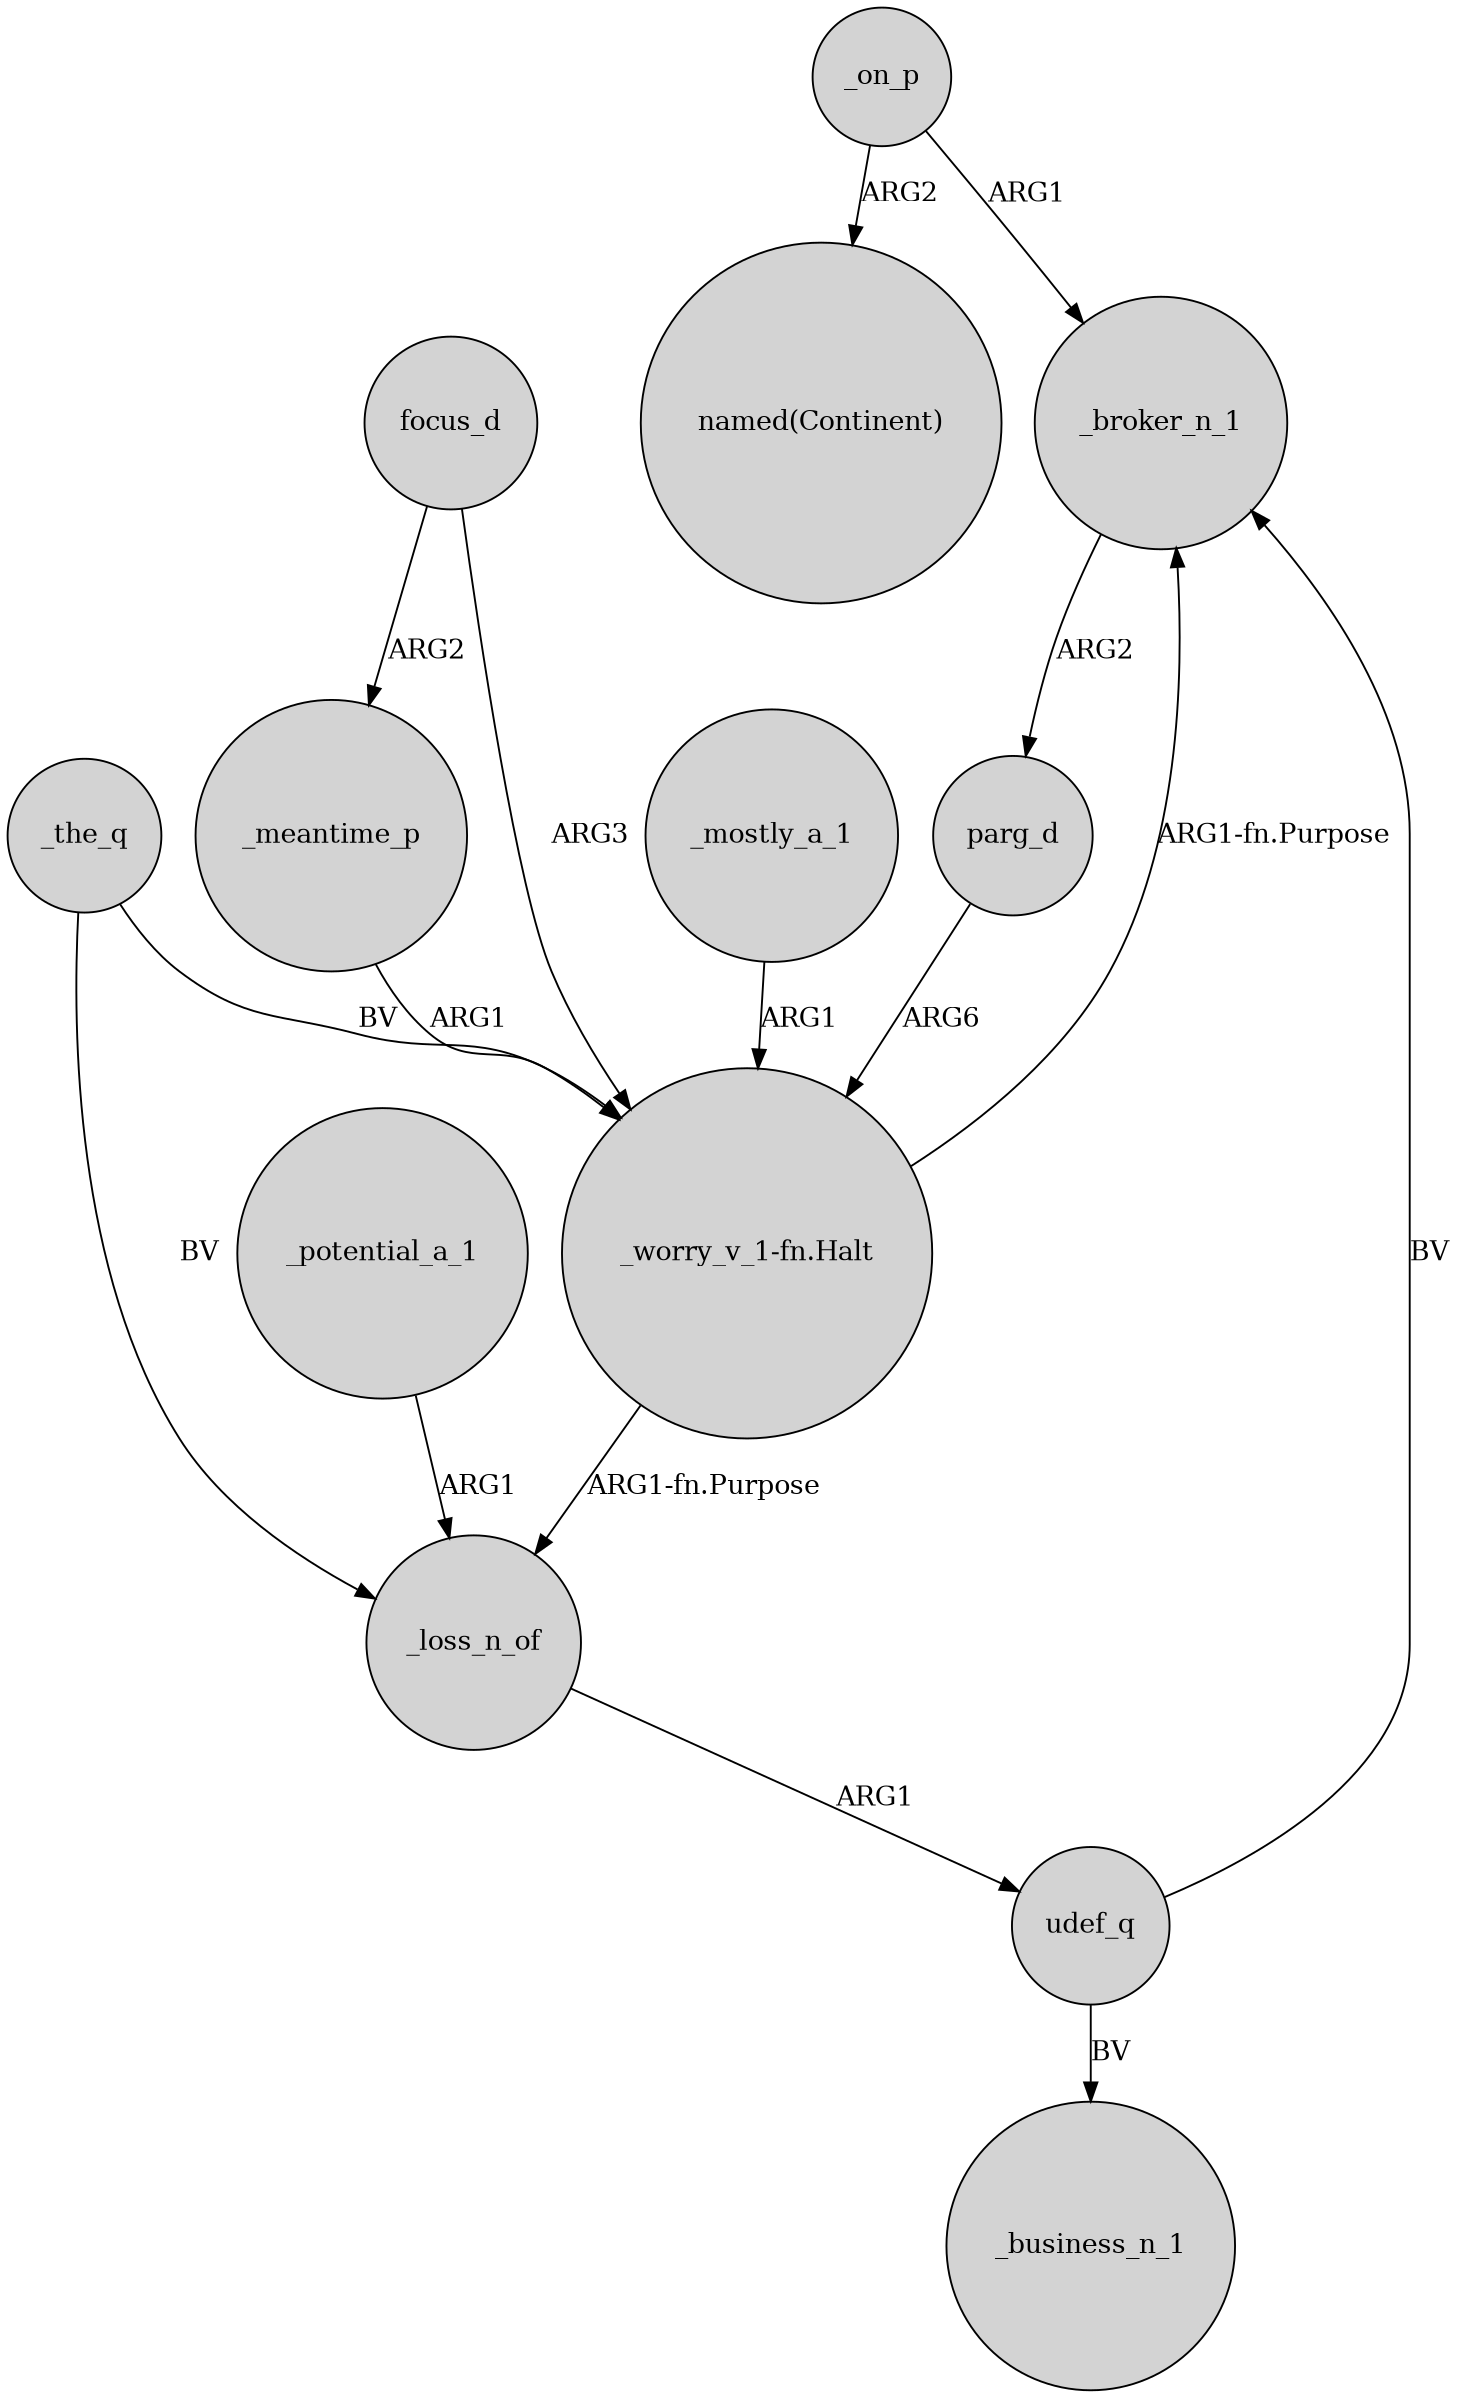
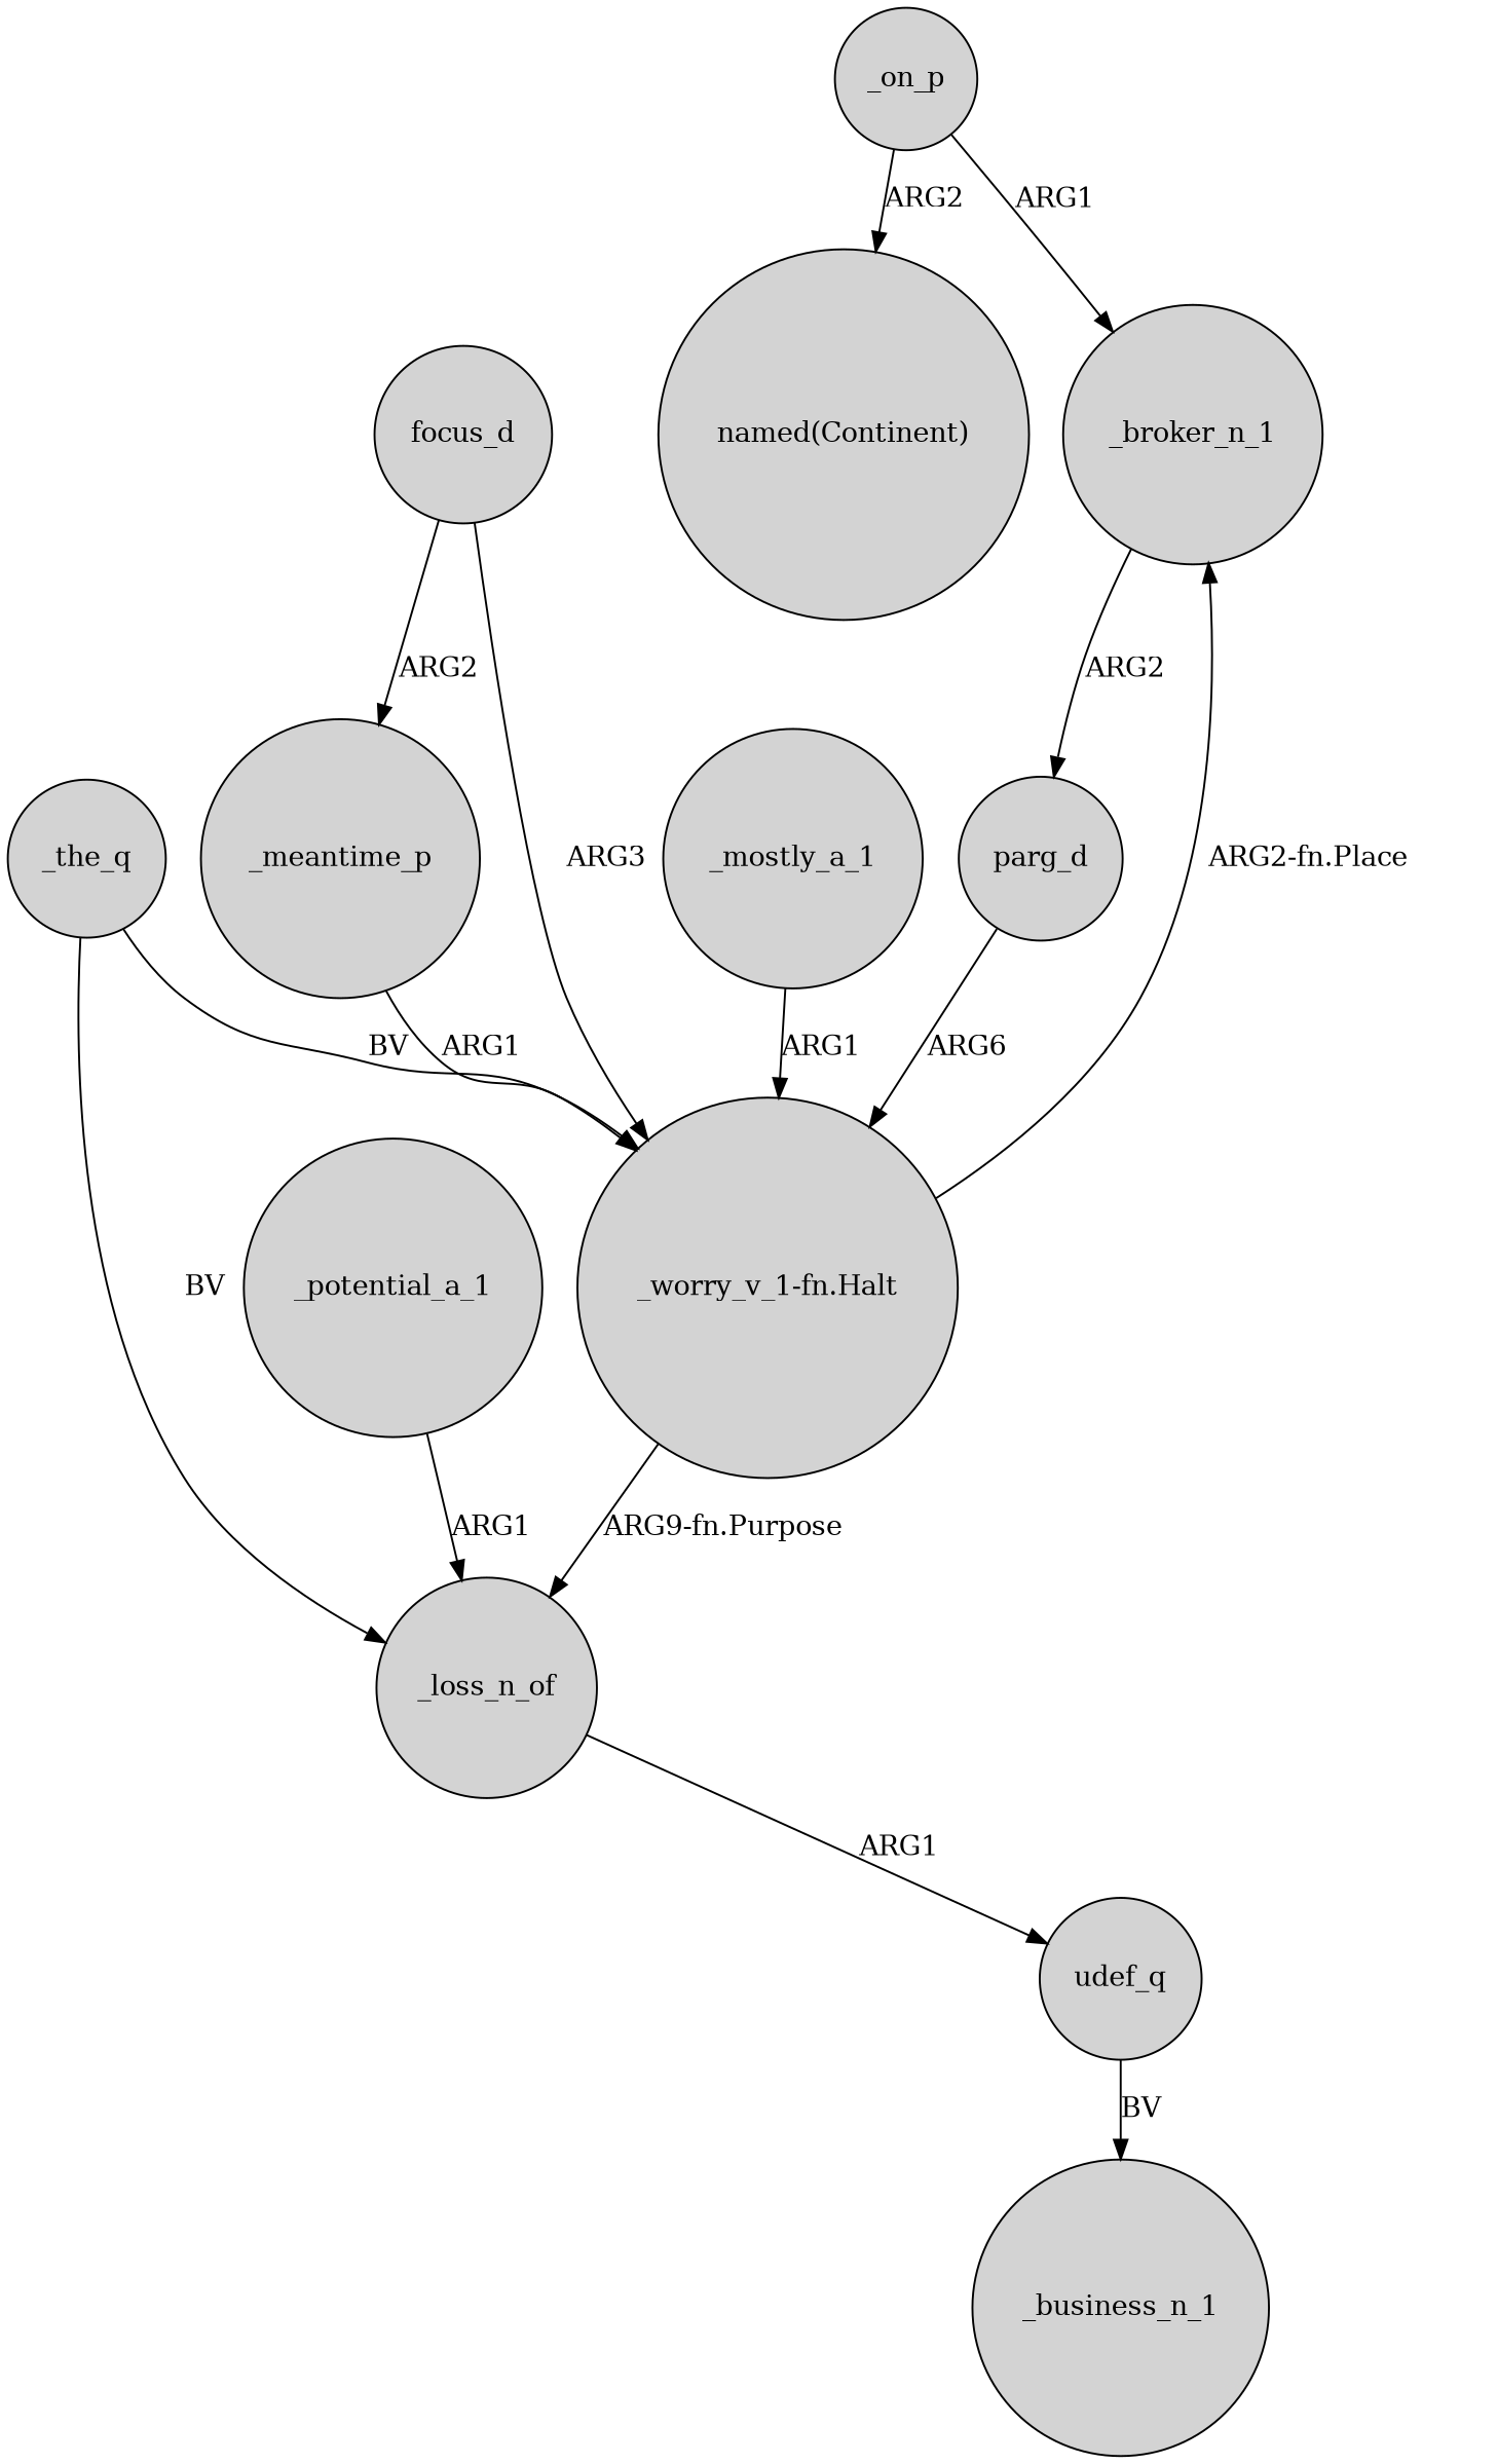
  digraph {
    node [shape=circle style=filled]
    _on_p
    _broker_n_1
    "named(Continent)"
    parg_d
    "_worry_v_1-fn.Halt"
    _loss_n_of
    udef_q
    _potential_a_1
    focus_d
    _meantime_p
    _the_q
    _business_n_1
    _mostly_a_1
    _on_p -> _broker_n_1 [label=ARG1]
    _on_p -> "named(Continent)" [label=ARG2]
    _broker_n_1 -> parg_d [label=ARG2]
    parg_d -> "_worry_v_1-fn.Halt" [label=ARG6]
-   "_worry_v_1-fn.Halt" -> _broker_n_1 [label="ARG1-fn.Purpose"]
-   "_worry_v_1-fn.Halt" -> _loss_n_of [label="ARG1-fn.Purpose"]
+   "_worry_v_1-fn.Halt" -> _broker_n_1 [label="ARG2-fn.Place"]
+   "_worry_v_1-fn.Halt" -> _loss_n_of [label="ARG9-fn.Purpose"]
    _loss_n_of -> udef_q [label=ARG1]
-   udef_q -> _broker_n_1 [label=BV]
    udef_q -> _business_n_1 [label=BV]
    _potential_a_1 -> _loss_n_of [label=ARG1]
    focus_d -> "_worry_v_1-fn.Halt" [label=ARG3]
    focus_d -> _meantime_p [label=ARG2]
    _meantime_p -> "_worry_v_1-fn.Halt" [label=ARG1]
    _the_q -> "_worry_v_1-fn.Halt" [label=BV]
    _the_q -> _loss_n_of [label=BV]
    _mostly_a_1 -> "_worry_v_1-fn.Halt" [label=ARG1]
  }
